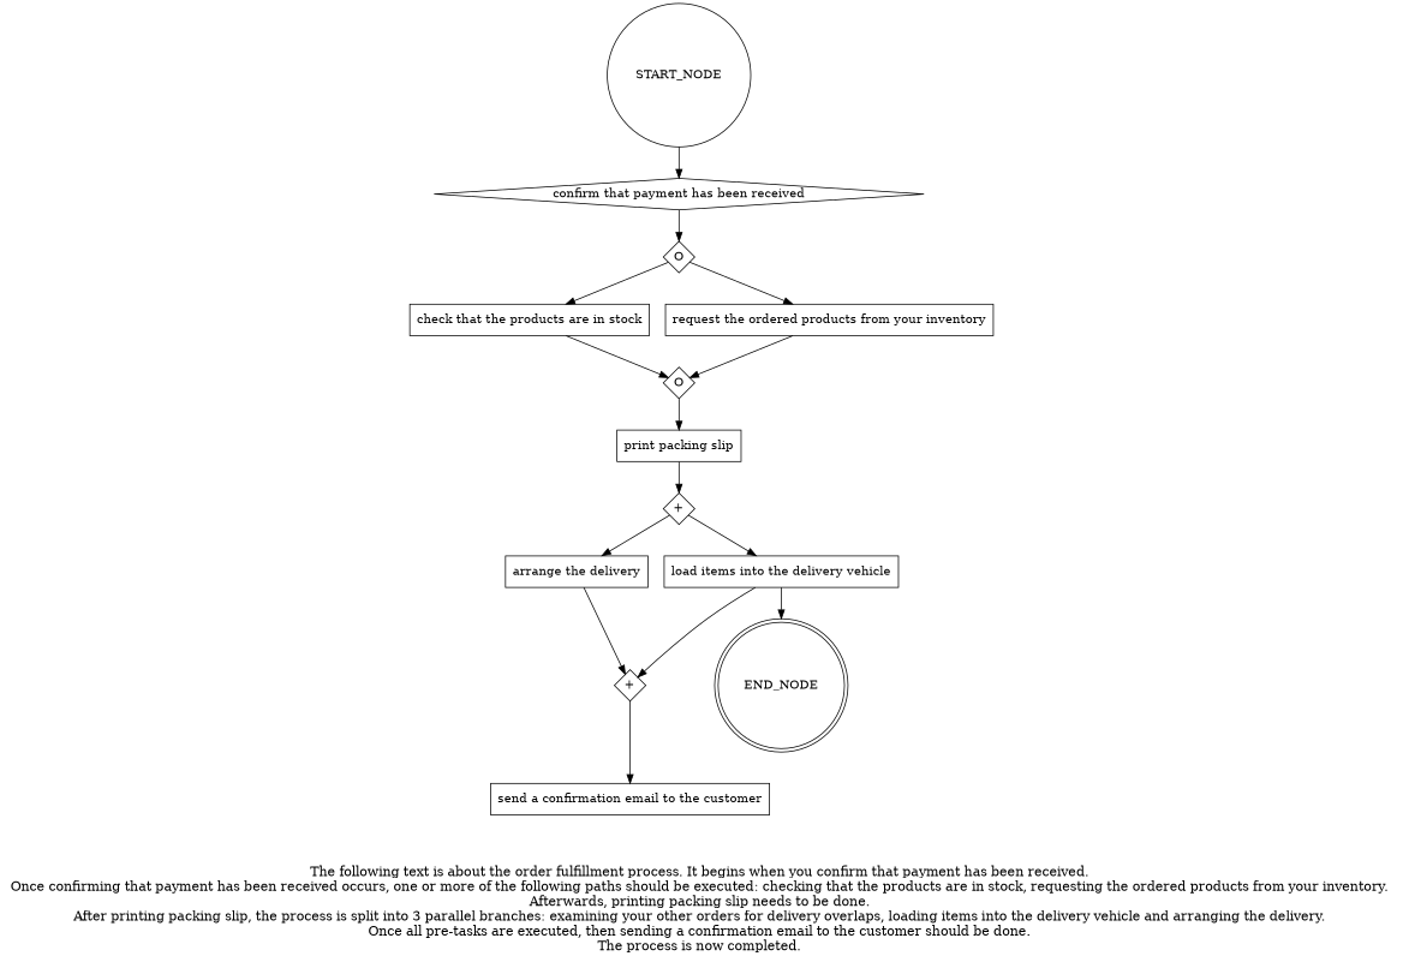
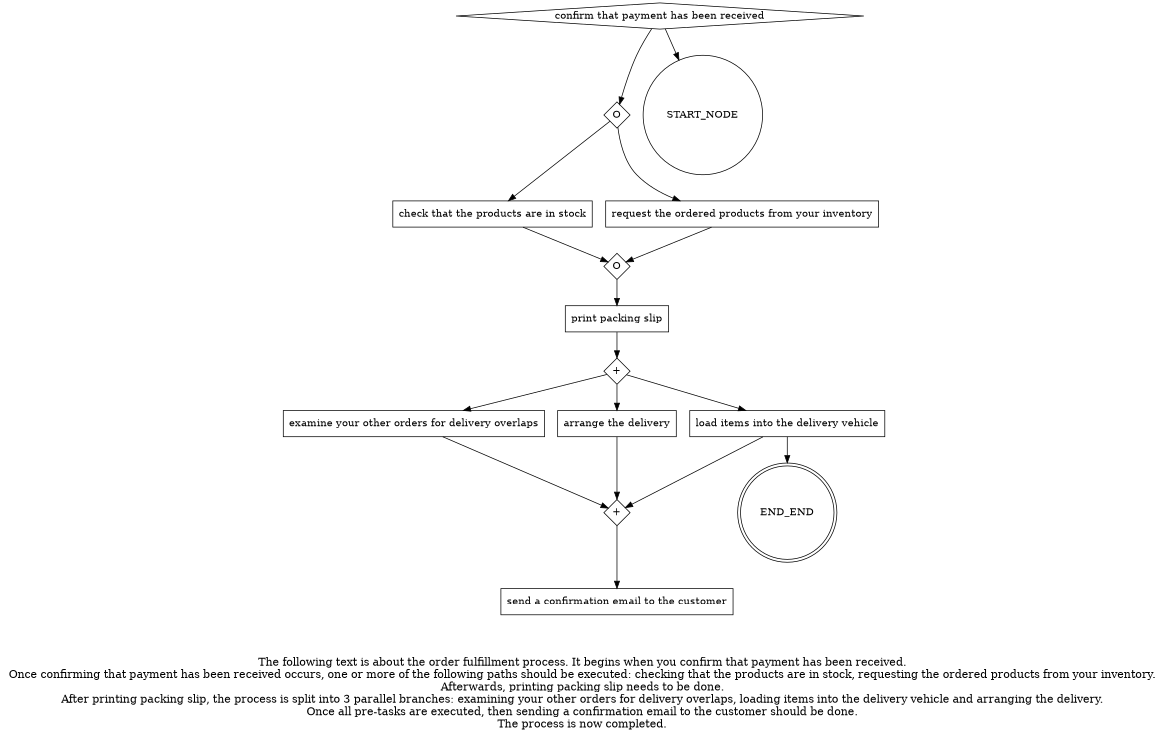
  digraph {
    fontsize=15
    label="\n\n\nThe following text is about the order fulfillment process. It begins when you confirm that payment has been received. \nOnce confirming that payment has been received occurs, one or more of the following paths should be executed: checking that the products are in stock, requesting the ordered products from your inventory. \nAfterwards, printing packing slip needs to be done. \nAfter printing packing slip, the process is split into 3 parallel branches: examining your other orders for delivery overlaps, loading items into the delivery vehicle and arranging the delivery. \nOnce all pre-tasks are executed, then sending a confirmation email to the customer should be done. \nThe process is now completed. \n"
    rankdir=TB
    node [shape=box]
    "confirm that payment has been received" [shape=diamond]
    n2 [fixedsize=true label=O shape=diamond width=0.5]
    "check that the products are in stock"
    "request the ordered products from your inventory"
    n5 [fixedsize=true label=O shape=diamond width=0.5]
    "print packing slip"
    n7 [fixedsize=true label="+" shape=diamond width=0.5]
+   "examine your other orders for delivery overlaps"
    "load items into the delivery vehicle"
    "arrange the delivery"
    n11 [fixedsize=true label="+" shape=diamond width=0.5]
    "send a confirmation email to the customer"
-   END_NODE [shape=doublecircle width=0.2]
+   END_NODE [shape=doublecircle width=0.2 label=END_END]
    START_NODE [shape=circle width=0.3]
    subgraph sub_1 {
      "confirm that payment has been received"
      n2
      "check that the products are in stock"
      "request the ordered products from your inventory"
      n5
      "print packing slip"
      n7
+     "examine your other orders for delivery overlaps"
      "load items into the delivery vehicle"
      "arrange the delivery"
      n11
      "send a confirmation email to the customer"
    }
    "confirm that payment has been received" -> n2
    n2 -> "check that the products are in stock"
    n2 -> "request the ordered products from your inventory"
    "check that the products are in stock" -> n5
    "request the ordered products from your inventory" -> n5
    n5 -> "print packing slip"
    "print packing slip" -> n7
+   n7 -> "examine your other orders for delivery overlaps"
    n7 -> "load items into the delivery vehicle"
    n7 -> "arrange the delivery"
+   "examine your other orders for delivery overlaps" -> n11
    "load items into the delivery vehicle" -> n11
    "load items into the delivery vehicle" -> END_NODE
    "arrange the delivery" -> n11
    n11 -> "send a confirmation email to the customer"
-   START_NODE -> "confirm that payment has been received"
+   "confirm that payment has been received" -> START_NODE
  }
